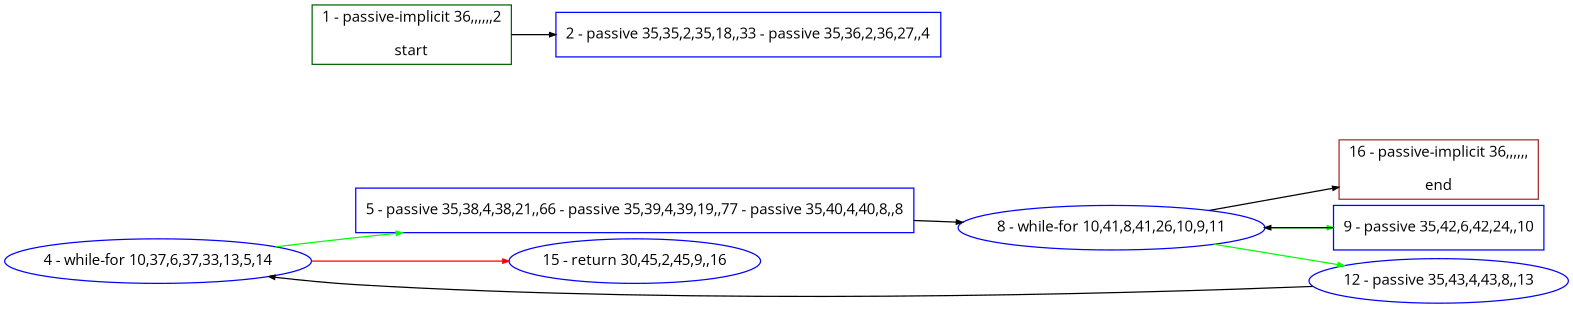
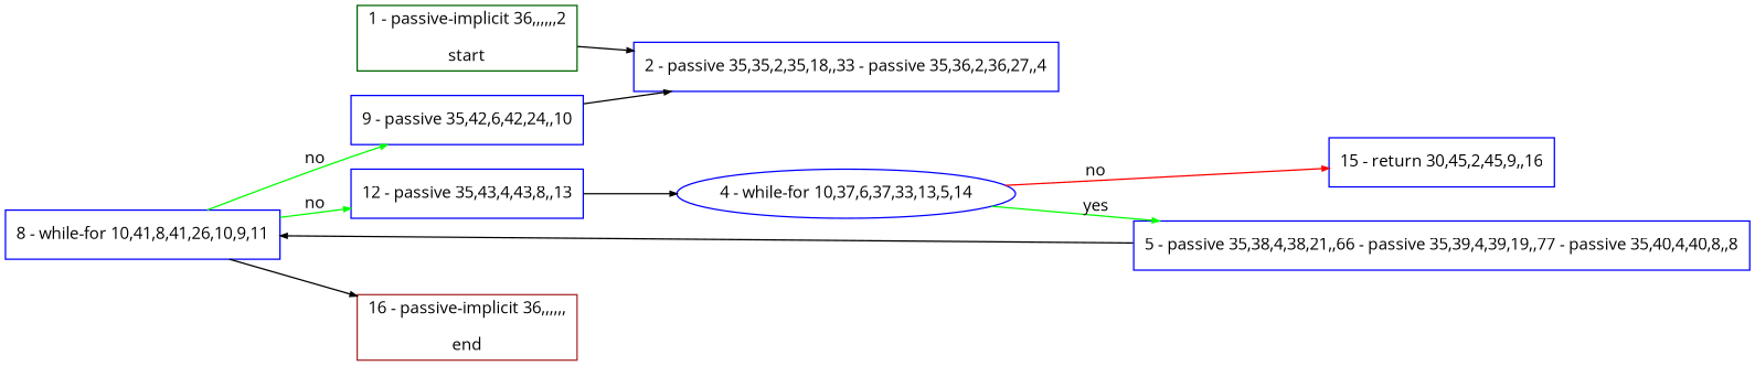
  digraph {
    bgcolor=white
    compound=true
    fillcolor="#FFFFCC"
    fontname="Open Sans"
    fontsize=12
    pack=true
    packmode=clust
    rankdir=LR
    style="rounded,filled"
    node [color="#0000ff" compound=true fillcolor="#ffffff" fixedsize=false fontname="Open Sans" fontsize=12 node_initialized=no shape=box style=filled]
    edge [arrowhead=normal arrowsize=0.5 arrowtail=none color="#000000" compound=true dir=forward fontcolor=black fontname="Open Sans" fontsize=12]
    n1 [label="2 - passive 35,35,2,35,18,,33 - passive 35,36,2,36,27,,4"]
    n2 [label="4 - while-for 10,37,6,37,33,13,5,14" shape=oval]
    n3 [label="5 - passive 35,38,4,38,21,,66 - passive 35,39,4,39,19,,77 - passive 35,40,4,40,8,,8"]
-   n4 [label="15 - return 30,45,2,45,9,,16" shape=ellipse]
+   n4 [label="15 - return 30,45,2,45,9,,16"]
    n5 [color="#006400" label="1 - passive-implicit 36,,,,,,2\n\nstart"]
-   n6 [label="8 - while-for 10,41,8,41,26,10,9,11" shape=oval]
+   n6 [label="8 - while-for 10,41,8,41,26,10,9,11"]
    n7 [color="#a52a2a" label="16 - passive-implicit 36,,,,,,\n\nend"]
    n8 [label="9 - passive 35,42,6,42,24,,10"]
-   n9 [label="12 - passive 35,43,4,43,8,,13" shape=ellipse]
+   n9 [label="12 - passive 35,43,4,43,8,,13"]
    n2 -> n3 [color="#00ff00" label=yes]
    n2 -> n4 [color="#ff0000" label=no]
    n3 -> n6
    n5 -> n1
    n6 -> n7
    n6 -> n8 [color="#00ff00" label=no]
    n6 -> n9 [color="#00ff00" label=no]
-   n8 -> n6
+   n8 -> n1
    n9 -> n2
  }
